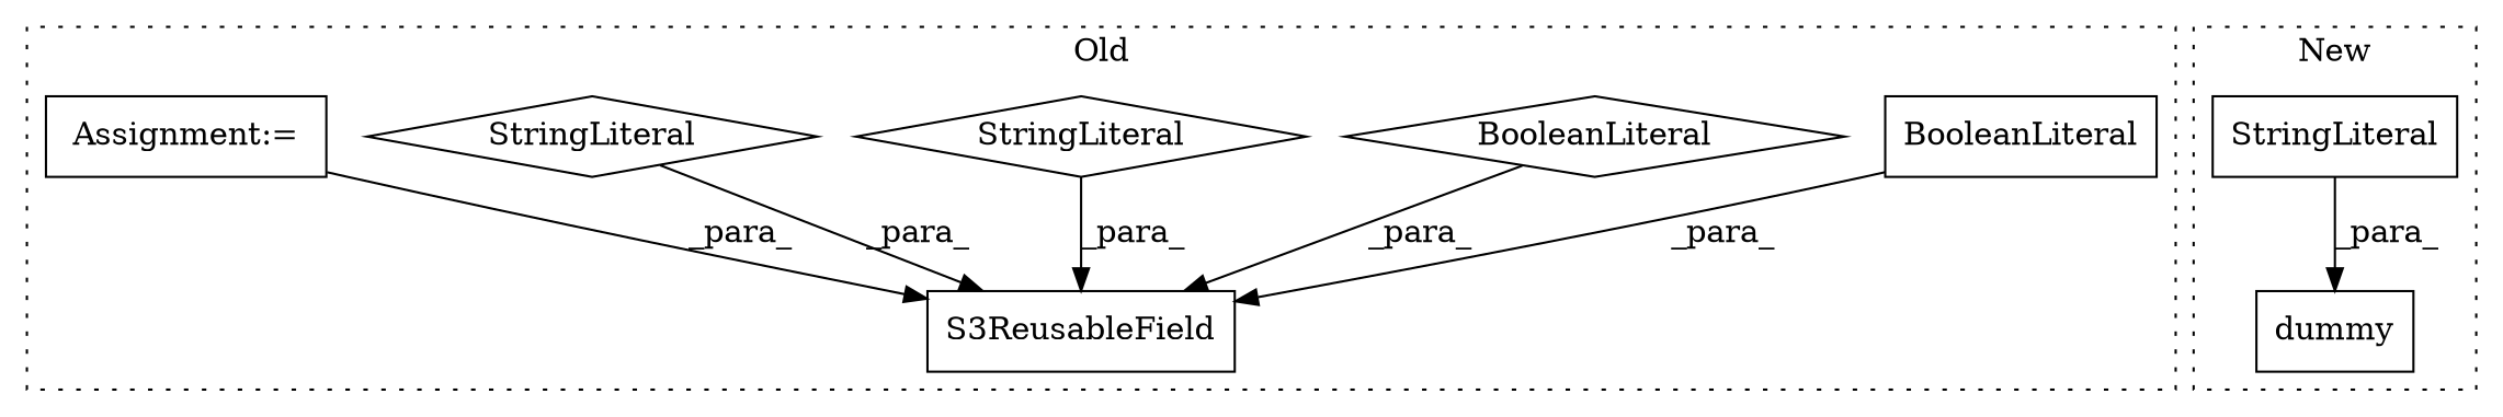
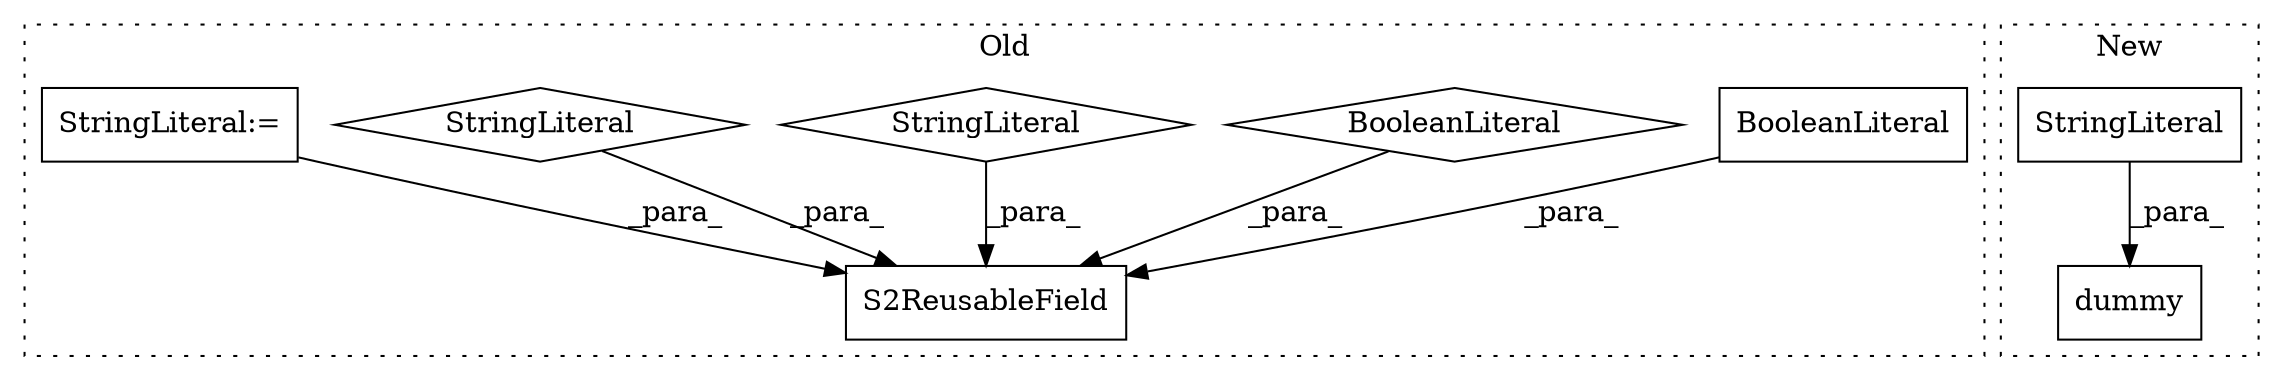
  digraph {
    node [a=45 l=5 shape=box]
-   n1 [a=32 l="16,1" label=S3ReusableField s="72413,72461"]
+   n1 [a=32 l="16,1" label=S2ReusableField s="72413,72461"]
    n2 [a=9 label=BooleanLiteral s=72456]
    n3 [a=9 label=BooleanLiteral s=72450 shape=diamond]
    n4 [l=10 label=StringLiteral s=72429 shape=diamond]
    n5 [l=9 label=StringLiteral s=72440 shape=diamond]
-   n6 [a=7 l=1 label="Assignment:=" s=72412]
+   n6 [a=7 l=1 label="StringLiteral:=" s=72412]
    n7 [a=32 l="6,1" label=dummy s="72456,72489"]
    n8 [l=16 label=StringLiteral s=72473]
    subgraph cluster_1 {
      label=Old
      style=dotted
      n1
      n2
      n3
      n4
      n5
      n6
    }
    subgraph cluster_2 {
      label=New
      style=dotted
      n7
      n8
    }
    n2 -> n1 [label=_para_]
    n3 -> n1 [label=_para_]
    n4 -> n1 [label=_para_]
    n5 -> n1 [label=_para_]
    n6 -> n1 [label=_para_]
    n8 -> n7 [label=_para_]
  }
